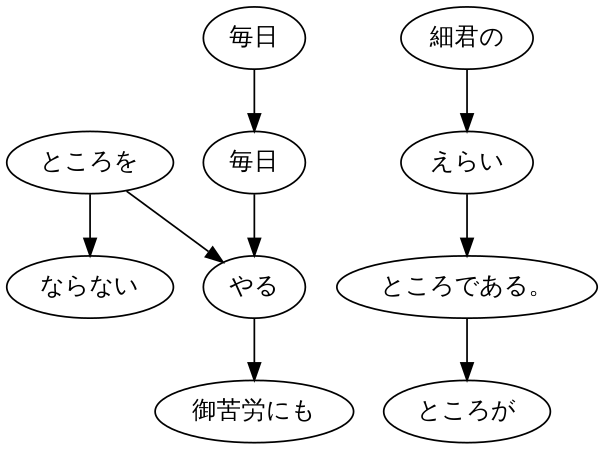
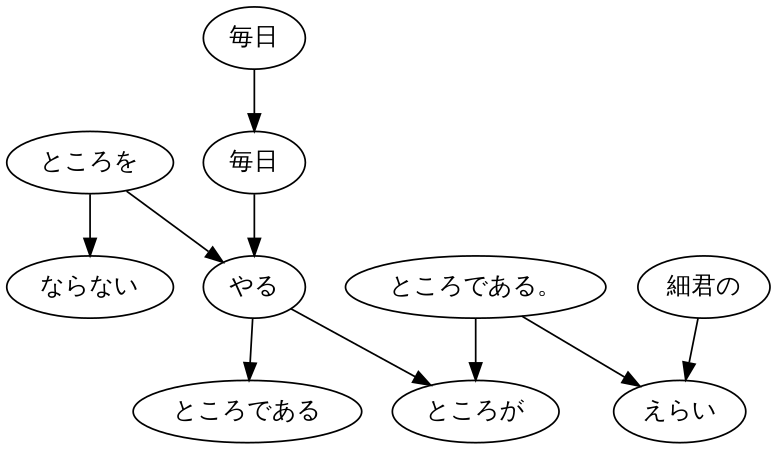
  digraph {
    fontname=Nunito
    node [fontname=Nunito]
    edge [fontname=Nunito]
    n1 [label="ならない"]
    n2 [label="ところを"]
    n3 [label="やる"]
-   n4 [label="御苦労にも"]
+   n4 [label="ところである"]
    n5 [label="ところが"]
    n6 [label="毎日"]
    n7 [label="毎日"]
    n8 [label="ところである。"]
    n9 [label="細君の"]
    n10 [label="えらい"]
    n2 -> n1
    n2 -> n3
    n3 -> n4
+   n3 -> n5
    n6 -> n7
    n7 -> n3
    n8 -> n5
    n9 -> n10
-   n10 -> n8
+   n8 -> n10
  }
